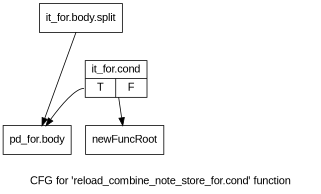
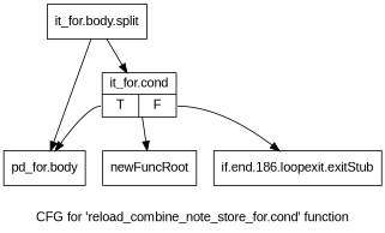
  digraph {
    fontname="Liberation Sans"
    label="CFG for 'reload_combine_note_store_for.cond' function"
    node [fontname="Liberation Sans" shape=record]
    edge [fontname="Liberation Sans"]
    n1 [label="{newFuncRoot}"]
    n2 [label="{it_for.cond|{<s0>T|<s1>F}}"]
+   n3 [label="{if.end.186.loopexit.exitStub}"]
    n4 [label="{pd_for.body}"]
    n5 [label="{it_for.body.split}"]
    n2 -> n1
+   n2 -> n3 [tailport=s1]
    n2 -> n4 [tailport=s0]
+   n5 -> n2
    n5 -> n4
  }
